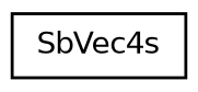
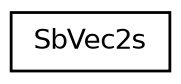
  digraph {
    rankdir=LR
-   n1 [color=black fillcolor=white fontname=Helvetica fontsize=10 height=0.2 label=SbVec4s shape=record style=filled width=0.4]
+   n1 [color=black fillcolor=white fontname=Helvetica fontsize=10 height=0.2 label=SbVec2s shape=record style=filled width=0.4]
  }
